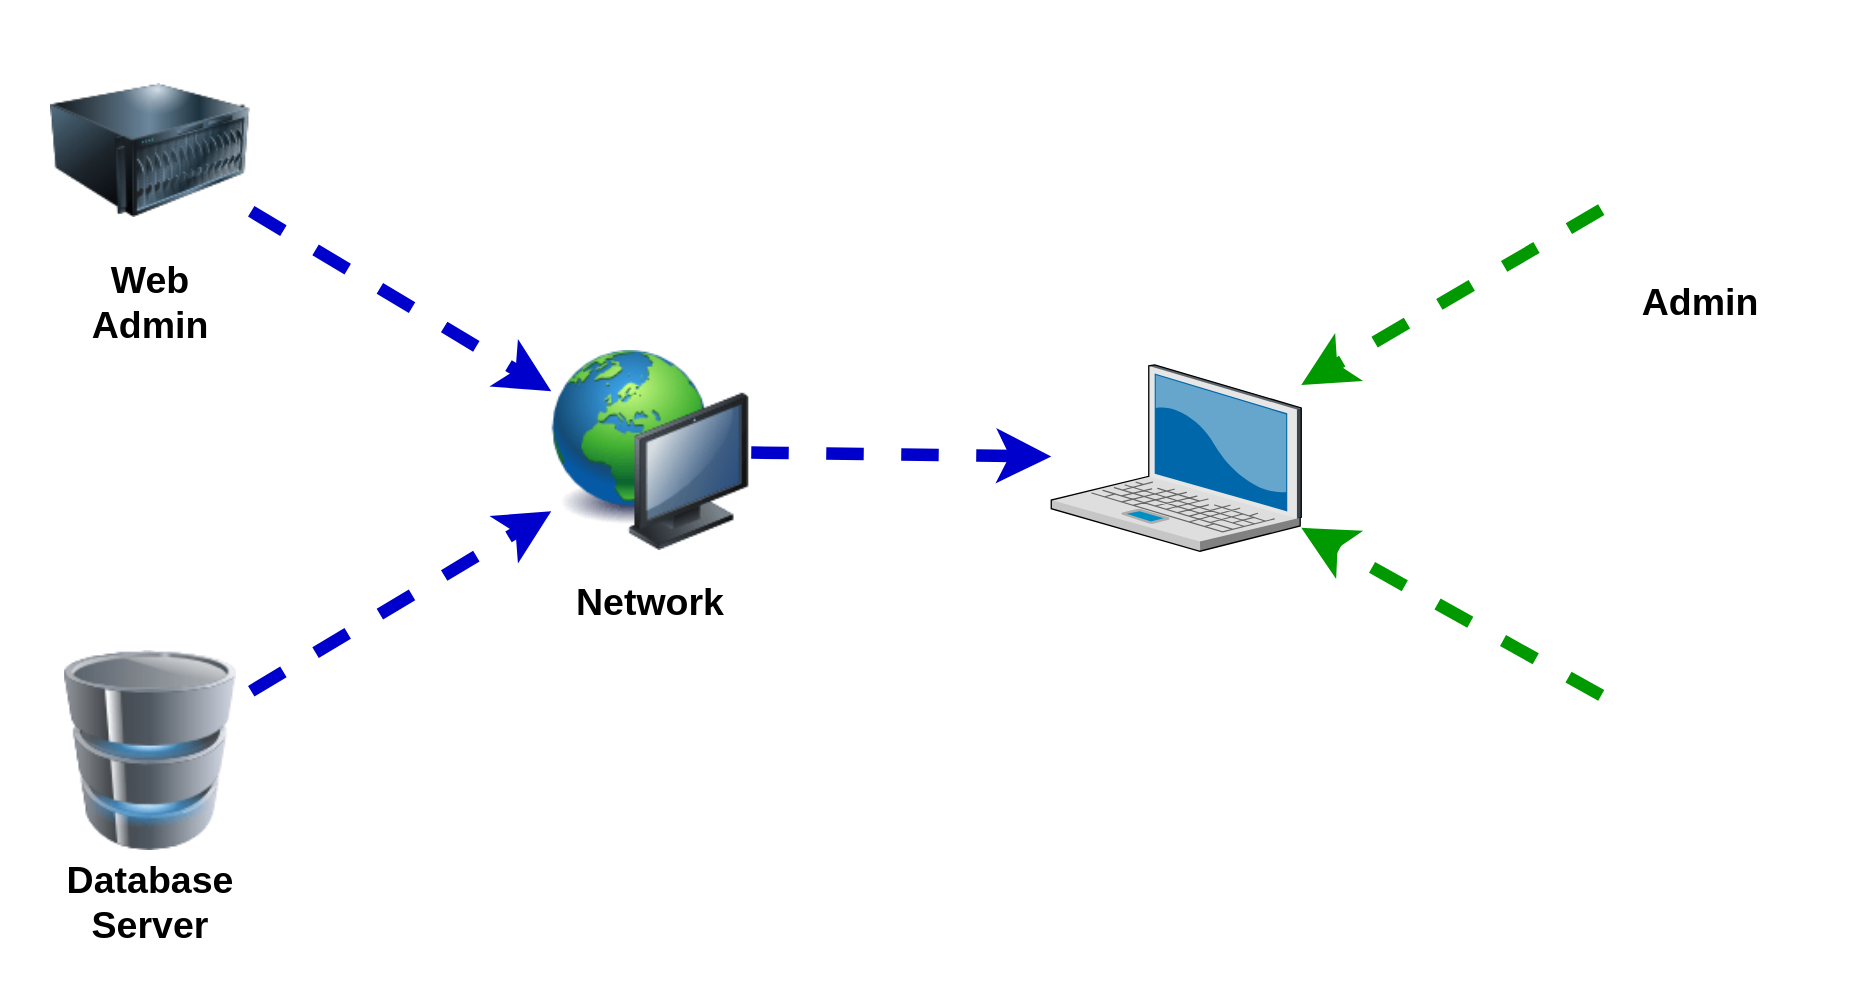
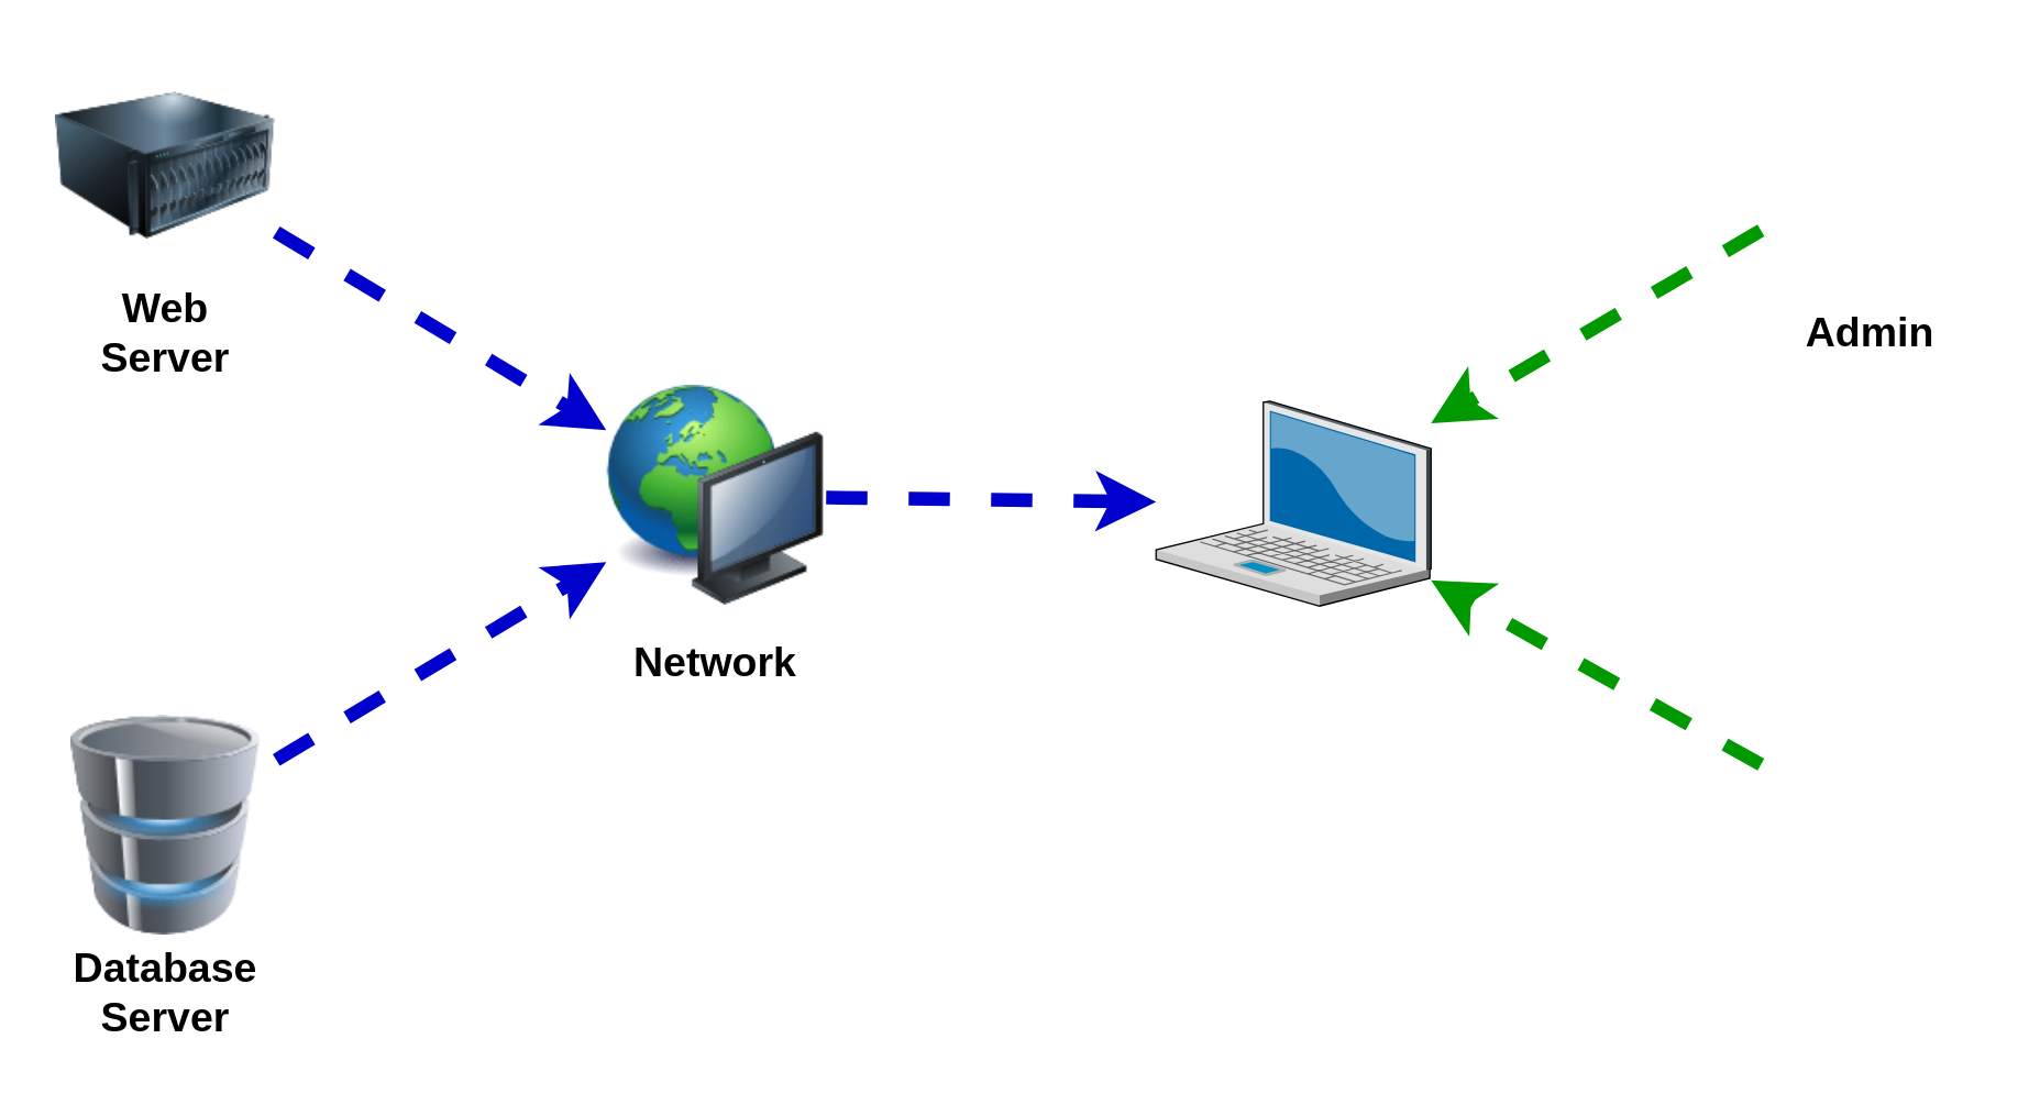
  <mxCell id="0" />
  <mxCell id="1" parent="0" />
  <mxCell id="2" value="" style="image;html=1;image=img/lib/clip_art/computers/Server_128x128.png" vertex="1" parent="1"><mxGeometry x="20" y="20" width="80" height="80" as="geometry" /></mxCell>
  <mxCell id="3" value="" style="image;html=1;image=img/lib/clip_art/computers/Database_128x128.png" vertex="1" parent="1"><mxGeometry x="20" y="260" width="80" height="80" as="geometry" /></mxCell>
  <mxCell id="4" value="" style="verticalLabelPosition=bottom;sketch=0;aspect=fixed;html=1;verticalAlign=top;strokeColor=none;align=center;outlineConnect=0;shape=mxgraph.citrix.laptop_2;" vertex="1" parent="1"><mxGeometry x="420" y="145.43" width="100" height="74.57" as="geometry" /></mxCell>
  <mxCell id="5" value="" style="shape=image;html=1;verticalAlign=top;verticalLabelPosition=bottom;labelBackgroundColor=#ffffff;imageAspect=0;aspect=fixed;image=https://cdn1.iconfinder.com/data/icons/user-pictures/100/male3-128.png" vertex="1" parent="1"><mxGeometry x="640" y="260" width="80" height="80" as="geometry" /></mxCell>
  <mxCell id="6" value="" style="shape=image;html=1;verticalAlign=top;verticalLabelPosition=bottom;labelBackgroundColor=#ffffff;imageAspect=0;aspect=fixed;image=https://cdn1.iconfinder.com/data/icons/user-pictures/101/malecostume-128.png" vertex="1" parent="1"><mxGeometry x="640" y="20" width="80" height="80" as="geometry" /></mxCell>
- <mxCell id="7" value="Web Admin" style="text;html=1;strokeColor=none;fillColor=none;align=center;verticalAlign=middle;whiteSpace=wrap;rounded=0;fontSize=15;fontStyle=1" vertex="1" parent="1"><mxGeometry x="20" y="100" width="80" height="40" as="geometry" /></mxCell>
+ <mxCell id="7" value="Web Server" style="text;html=1;strokeColor=none;fillColor=none;align=center;verticalAlign=middle;whiteSpace=wrap;rounded=0;fontSize=15;fontStyle=1" vertex="1" parent="1"><mxGeometry x="20" y="100" width="80" height="40" as="geometry" /></mxCell>
  <mxCell id="8" value="Database&lt;br&gt;Server" style="text;html=1;strokeColor=none;fillColor=none;align=center;verticalAlign=middle;whiteSpace=wrap;rounded=0;fontSize=15;fontStyle=1" vertex="1" parent="1"><mxGeometry x="20" y="340" width="80" height="40" as="geometry" /></mxCell>
  <mxCell id="9" value="Admin" style="text;html=1;strokeColor=none;fillColor=none;align=center;verticalAlign=middle;whiteSpace=wrap;rounded=0;fontSize=15;fontStyle=1" vertex="1" parent="1"><mxGeometry x="640" y="100" width="80" height="40" as="geometry" /></mxCell>
  <mxCell id="10" value="" style="image;html=1;image=img/lib/clip_art/computers/Network_128x128.png" vertex="1" parent="1"><mxGeometry x="220" y="140" width="80" height="80" as="geometry" /></mxCell>
  <mxCell id="11" value="Network" style="text;html=1;strokeColor=none;fillColor=none;align=center;verticalAlign=middle;whiteSpace=wrap;rounded=0;fontSize=15;fontStyle=1" vertex="1" parent="1"><mxGeometry x="220" y="220" width="80" height="40" as="geometry" /></mxCell>
  <mxCell id="12" value="" style="endArrow=classic;html=1;rounded=0;strokeWidth=5;dashed=1;strokeColor=#0000CC;" edge="1" parent="1" source="3" target="10"><mxGeometry width="50" height="50" relative="1" as="geometry"><mxPoint x="405" y="80" as="sourcePoint" /><mxPoint x="455" y="30" as="targetPoint" /></mxGeometry></mxCell>
  <mxCell id="13" value="" style="endArrow=classic;html=1;rounded=0;strokeWidth=5;dashed=1;strokeColor=#009900;" edge="1" parent="1" source="5" target="4"><mxGeometry width="50" height="50" relative="1" as="geometry"><mxPoint x="530" y="90" as="sourcePoint" /><mxPoint x="465" y="40" as="targetPoint" /></mxGeometry></mxCell>
  <mxCell id="14" value="" style="endArrow=classic;html=1;rounded=0;strokeWidth=5;dashed=1;strokeColor=#009900;" edge="1" parent="1" source="6" target="4"><mxGeometry width="50" height="50" relative="1" as="geometry"><mxPoint x="540" y="100" as="sourcePoint" /><mxPoint x="475" y="50" as="targetPoint" /></mxGeometry></mxCell>
  <mxCell id="15" value="" style="endArrow=classic;html=1;rounded=0;strokeWidth=5;dashed=1;strokeColor=#0000CC;" edge="1" parent="1" source="10" target="4"><mxGeometry width="50" height="50" relative="1" as="geometry"><mxPoint x="415" y="90" as="sourcePoint" /><mxPoint x="465" y="40" as="targetPoint" /></mxGeometry></mxCell>
  <mxCell id="16" value="" style="endArrow=classic;html=1;rounded=0;strokeWidth=5;dashed=1;strokeColor=#0000CC;" edge="1" parent="1" source="2" target="10"><mxGeometry width="50" height="50" relative="1" as="geometry"><mxPoint x="425" y="100" as="sourcePoint" /><mxPoint x="475" y="50" as="targetPoint" /></mxGeometry></mxCell>
